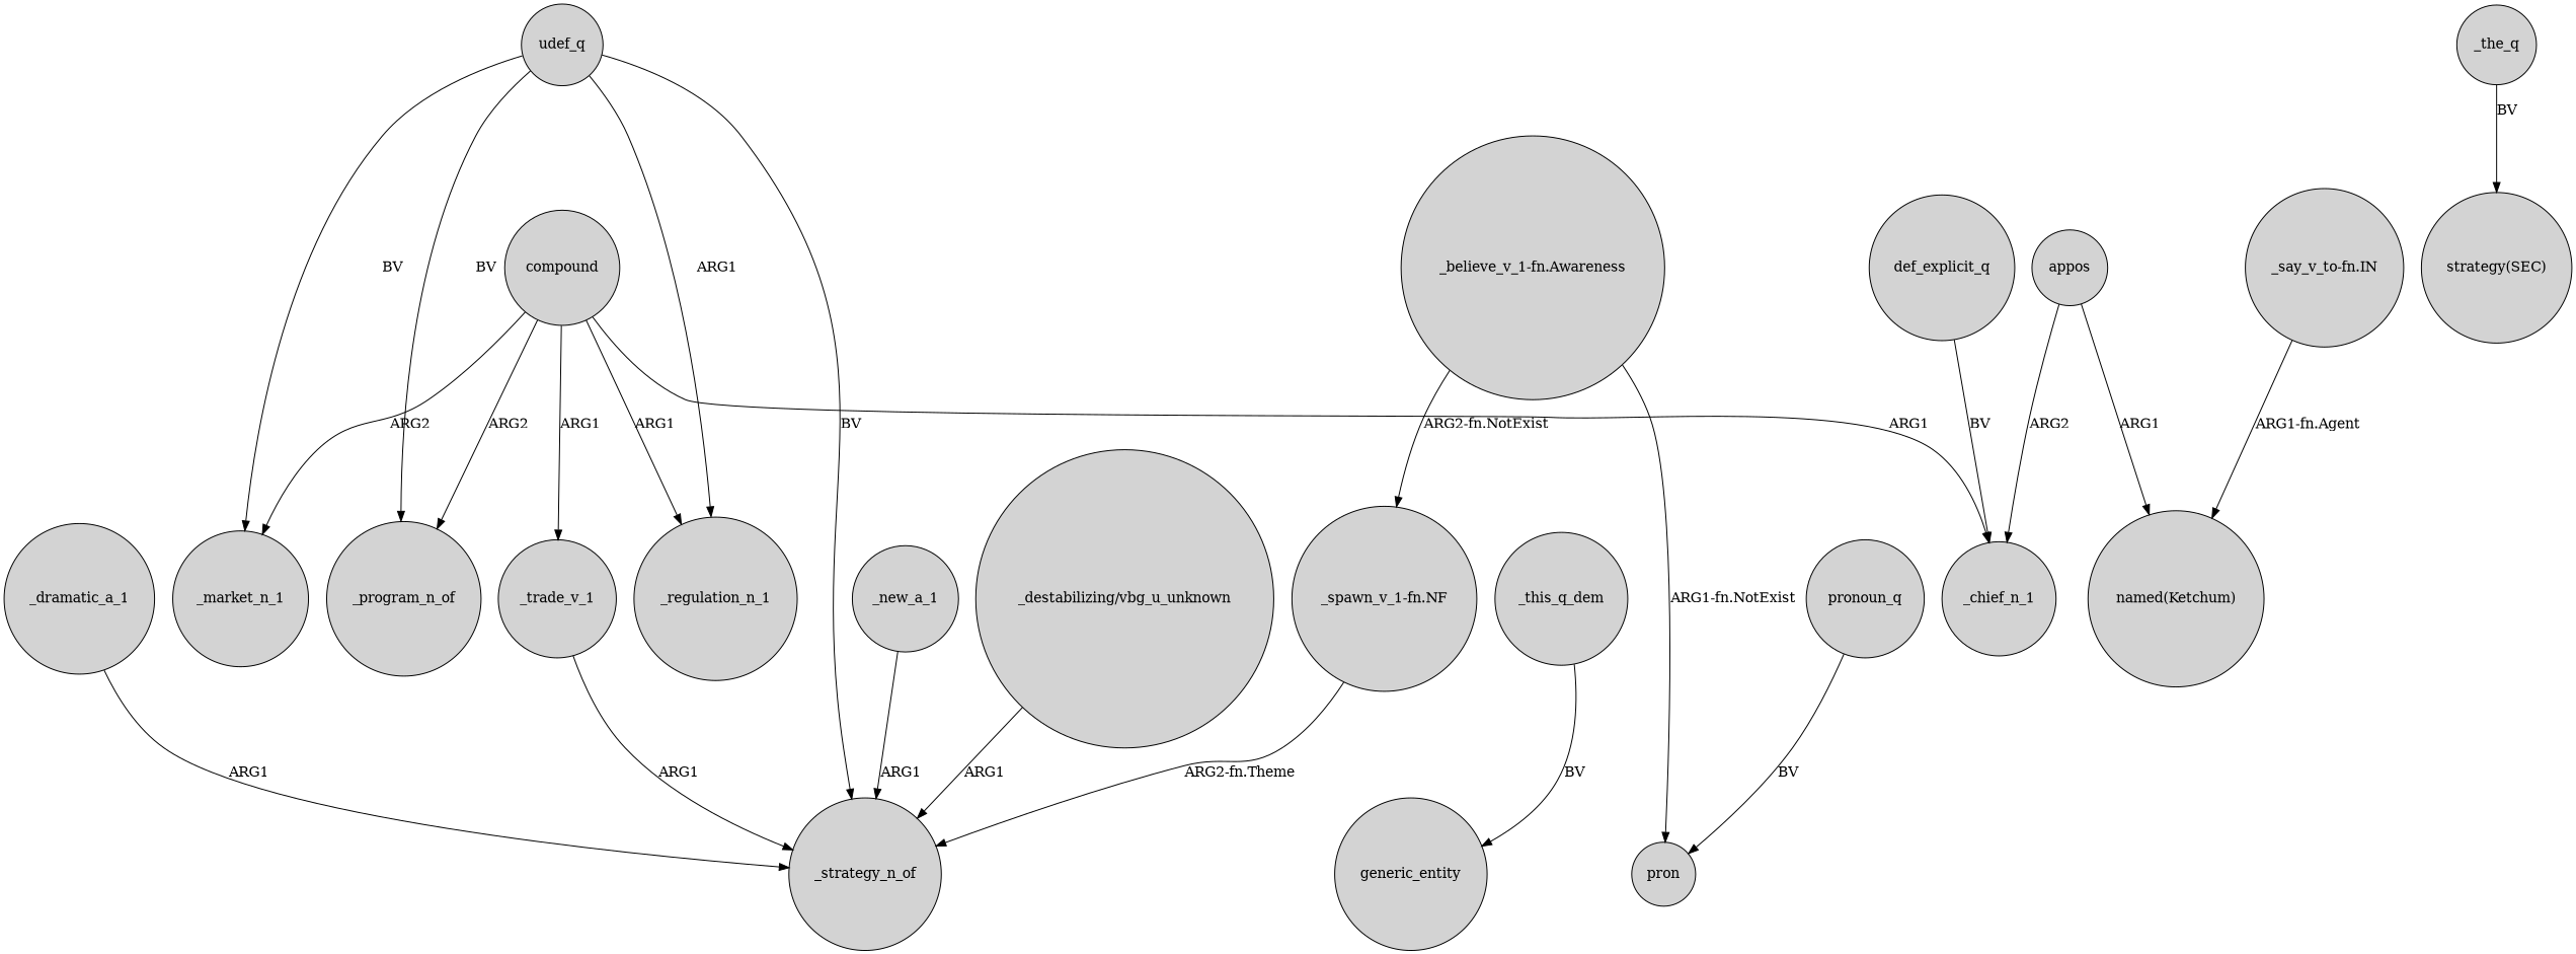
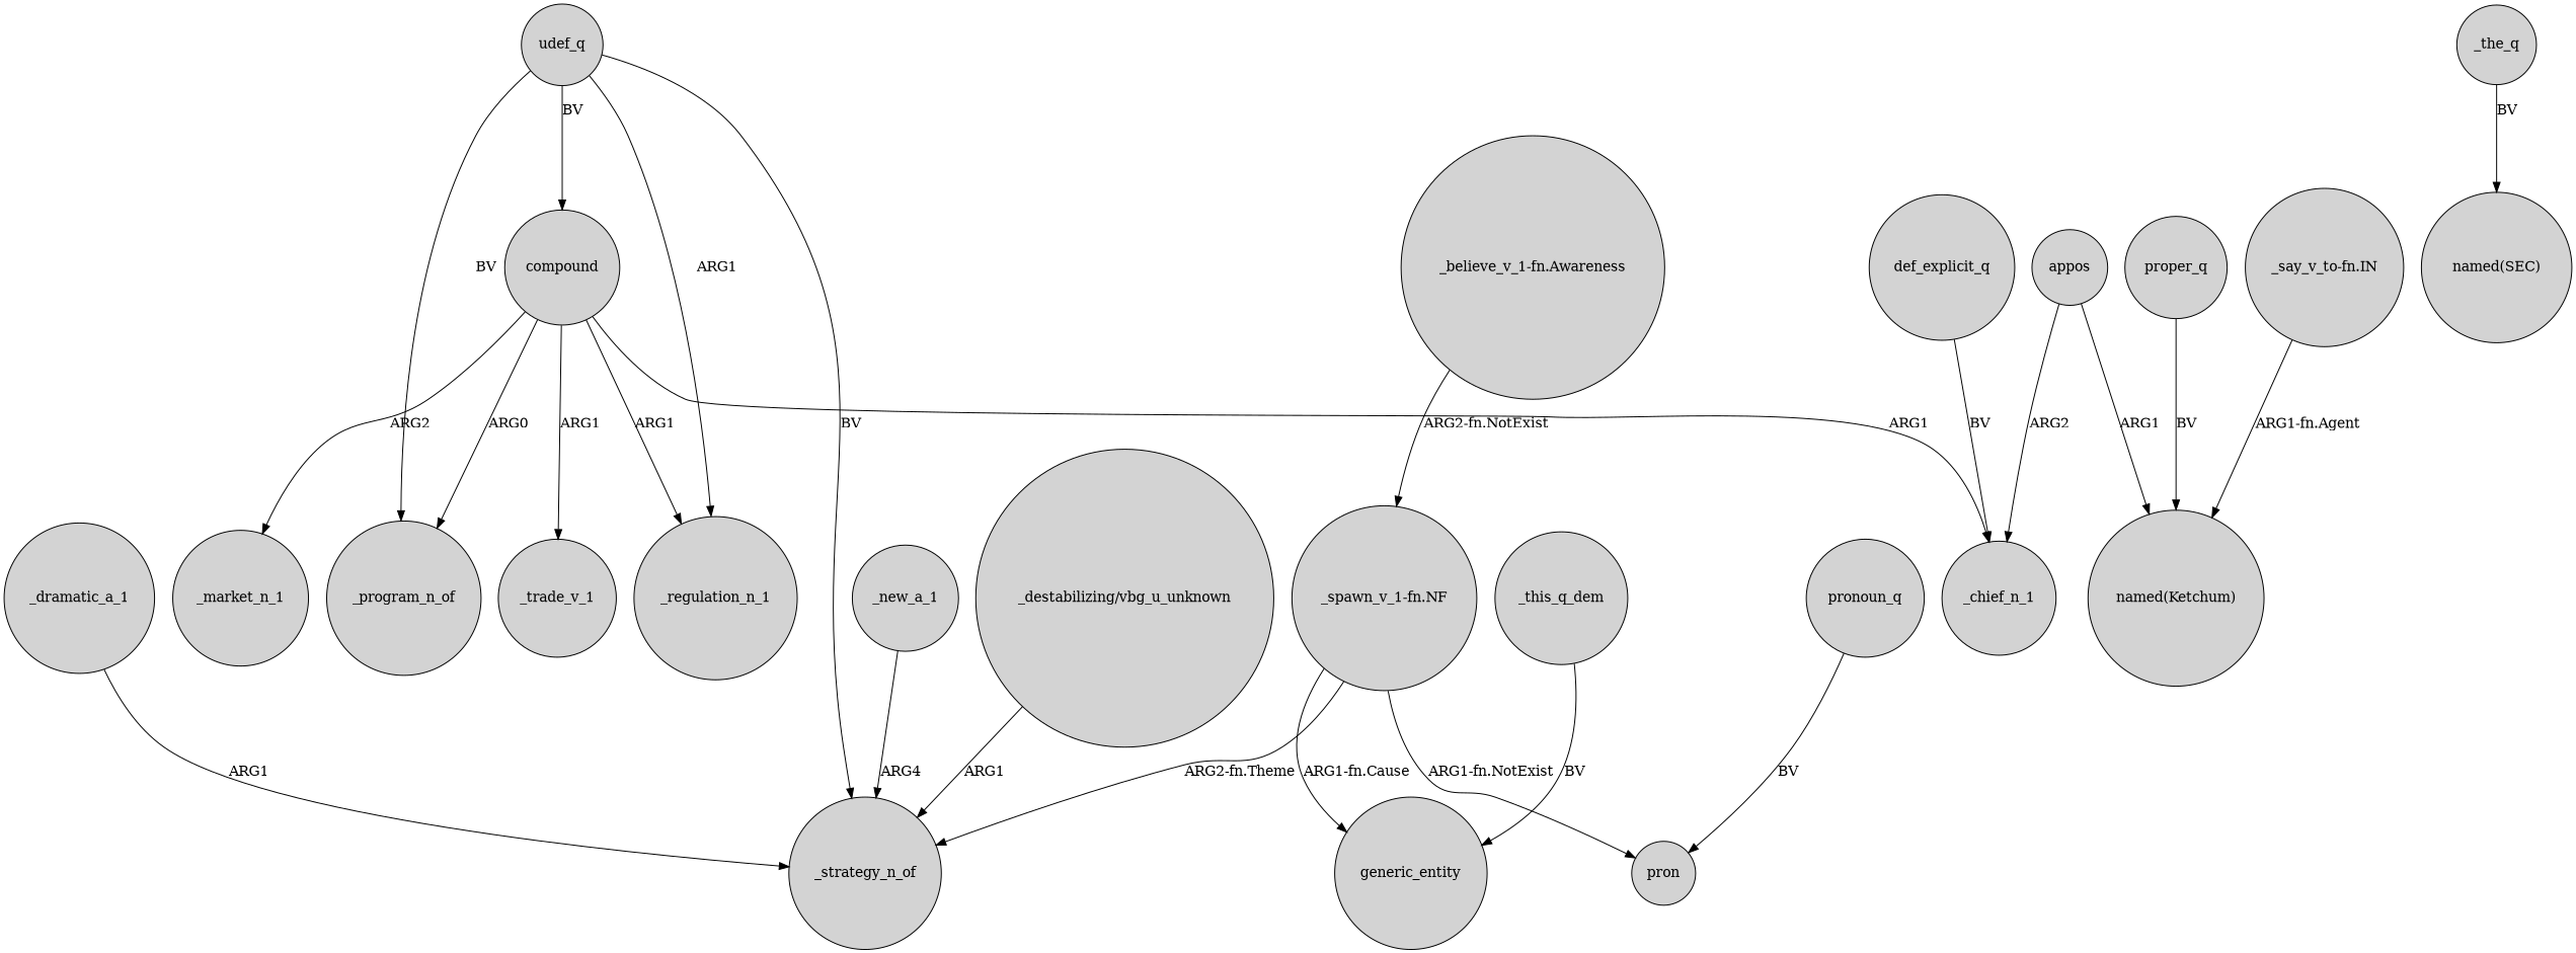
  digraph {
    node [shape=circle style=filled]
    compound
    _market_n_1
    _program_n_of
    _chief_n_1
    _trade_v_1
    _regulation_n_1
    _strategy_n_of
    def_explicit_q
    _dramatic_a_1
    appos
    "named(Ketchum)"
    "_spawn_v_1-fn.NF"
    generic_entity
    udef_q
    _new_a_1
    "_believe_v_1-fn.Awareness"
    pron
    pronoun_q
+   proper_q
    "_say_v_to-fn.IN"
    "_destabilizing/vbg_u_unknown"
    _this_q_dem
    _the_q
-   "named(SEC)" [label="strategy(SEC)"]
+   "named(SEC)"
    compound -> _market_n_1 [label=ARG2]
-   compound -> _program_n_of [label=ARG2]
+   compound -> _program_n_of [label=ARG0]
    compound -> _chief_n_1 [label=ARG1]
    compound -> _trade_v_1 [label=ARG1]
    compound -> _regulation_n_1 [label=ARG1]
-   _trade_v_1 -> _strategy_n_of [label=ARG1]
    def_explicit_q -> _chief_n_1 [label=BV]
    _dramatic_a_1 -> _strategy_n_of [label=ARG1]
    appos -> _chief_n_1 [label=ARG2]
    appos -> "named(Ketchum)" [label=ARG1]
    "_spawn_v_1-fn.NF" -> _strategy_n_of [label="ARG2-fn.Theme"]
-   udef_q -> _market_n_1 [label=BV]
+   "_spawn_v_1-fn.NF" -> generic_entity [label="ARG1-fn.Cause"]
+   udef_q -> compound [label=BV]
    udef_q -> _program_n_of [label=BV]
    udef_q -> _regulation_n_1 [label=ARG1]
    udef_q -> _strategy_n_of [label=BV]
-   _new_a_1 -> _strategy_n_of [label=ARG1]
+   _new_a_1 -> _strategy_n_of [label=ARG4]
    "_believe_v_1-fn.Awareness" -> "_spawn_v_1-fn.NF" [label="ARG2-fn.NotExist"]
-   "_believe_v_1-fn.Awareness" -> pron [label="ARG1-fn.NotExist"]
+   "_spawn_v_1-fn.NF" -> pron [label="ARG1-fn.NotExist"]
    pronoun_q -> pron [label=BV]
+   proper_q -> "named(Ketchum)" [label=BV]
    "_say_v_to-fn.IN" -> "named(Ketchum)" [label="ARG1-fn.Agent"]
    "_destabilizing/vbg_u_unknown" -> _strategy_n_of [label=ARG1]
    _this_q_dem -> generic_entity [label=BV]
    _the_q -> "named(SEC)" [label=BV]
  }
